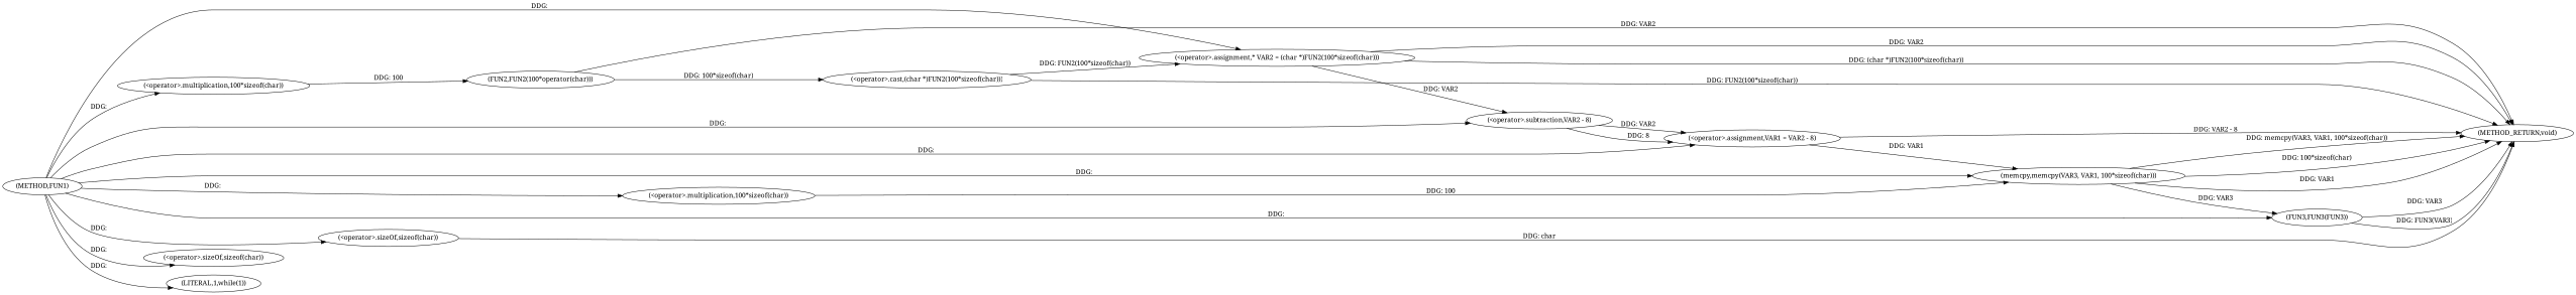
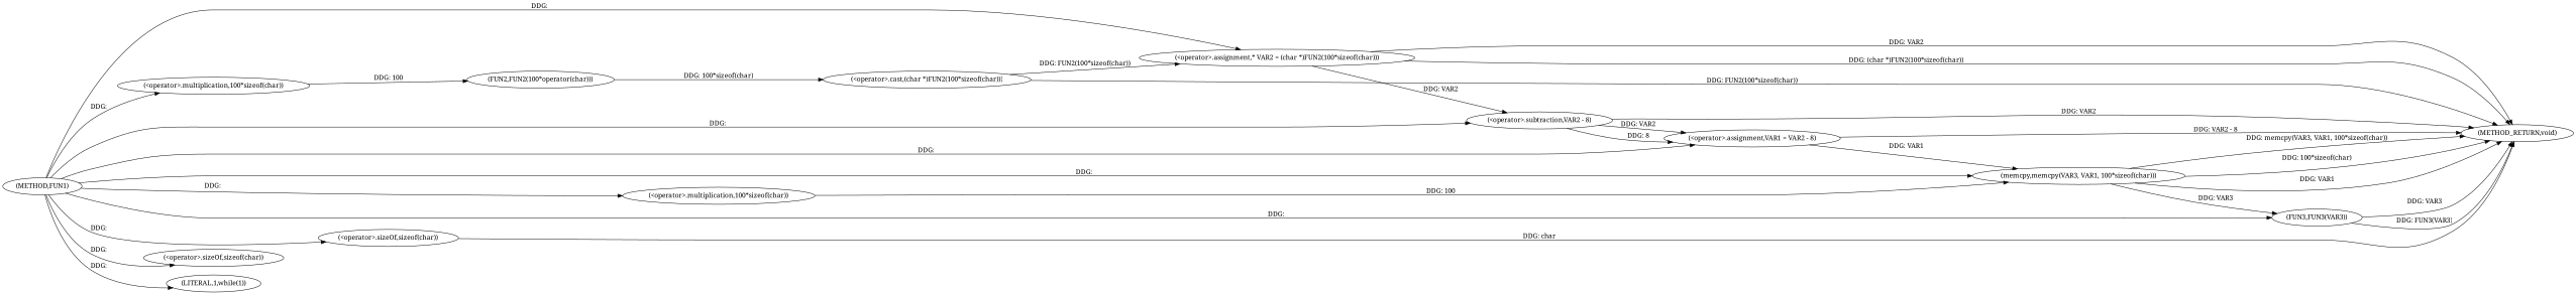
  digraph {
    fontname="Noto Serif"
    rankdir=LR
    node [fontname="Noto Serif"]
    edge [fontname="Noto Serif"]
    n1 [label="(METHOD,FUN1)"]
    n2 [label="(<operator>.assignment,* VAR2 = (char *)FUN2(100*sizeof(char)))"]
    n3 [label="(<operator>.multiplication,100*sizeof(char))"]
    n4 [label="(<operator>.sizeOf,sizeof(char))"]
    n5 [label="(LITERAL,1,while(1))"]
    n6 [label="(<operator>.assignment,VAR1 = VAR2 - 8)"]
    n7 [label="(<operator>.subtraction,VAR2 - 8)"]
    n8 [label="(memcpy,memcpy(VAR3, VAR1, 100*sizeof(char)))"]
    n9 [label="(<operator>.multiplication,100*sizeof(char))"]
    n10 [label="(<operator>.sizeOf,sizeof(char))"]
-   n11 [label="(FUN3,FUN3(FUN3))"]
+   n11 [label="(FUN3,FUN3(VAR3))"]
    n12 [label="(METHOD_RETURN,void)"]
    n13 [label="(FUN2,FUN2(100*operator(char)))"]
    n14 [label="(<operator>.cast,(char *)FUN2(100*sizeof(char)))"]
    n1 -> n2 [label="DDG: "]
    n1 -> n3 [label="DDG: "]
    n1 -> n4 [label="DDG: "]
    n1 -> n5 [label="DDG: "]
    n1 -> n6 [label="DDG: "]
    n1 -> n7 [label="DDG: "]
    n1 -> n8 [label="DDG: "]
    n1 -> n9 [label="DDG: "]
    n1 -> n10 [label="DDG: "]
    n1 -> n11 [label="DDG: "]
    n2 -> n7 [label="DDG: VAR2"]
    n2 -> n12 [label="DDG: VAR2"]
    n2 -> n12 [label="DDG: (char *)FUN2(100*sizeof(char))"]
    n3 -> n13 [label="DDG: 100"]
    n6 -> n8 [label="DDG: VAR1"]
    n6 -> n12 [label="DDG: VAR2 - 8"]
    n7 -> n6 [label="DDG: VAR2"]
    n7 -> n6 [label="DDG: 8"]
-   n13 -> n12 [label="DDG: VAR2"]
+   n7 -> n12 [label="DDG: VAR2"]
    n8 -> n11 [label="DDG: VAR3"]
    n8 -> n12 [label="DDG: 100*sizeof(char)"]
    n8 -> n12 [label="DDG: VAR1"]
    n8 -> n12 [label="DDG: memcpy(VAR3, VAR1, 100*sizeof(char))"]
    n9 -> n8 [label="DDG: 100"]
    n10 -> n12 [label="DDG: char"]
    n11 -> n12 [label="DDG: VAR3"]
    n11 -> n12 [label="DDG: FUN3(VAR3)"]
    n13 -> n14 [label="DDG: 100*sizeof(char)"]
    n14 -> n2 [label="DDG: FUN2(100*sizeof(char))"]
    n14 -> n12 [label="DDG: FUN2(100*sizeof(char))"]
  }
